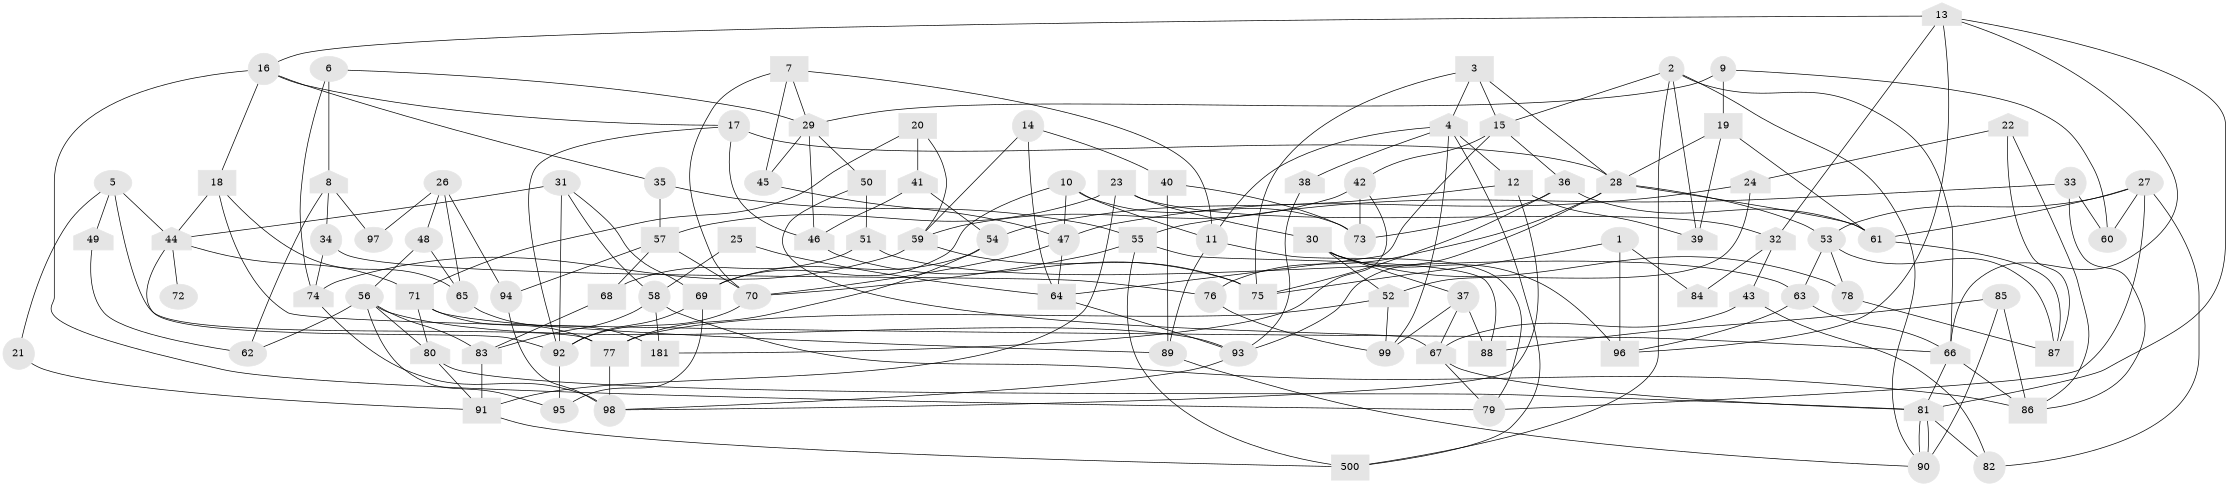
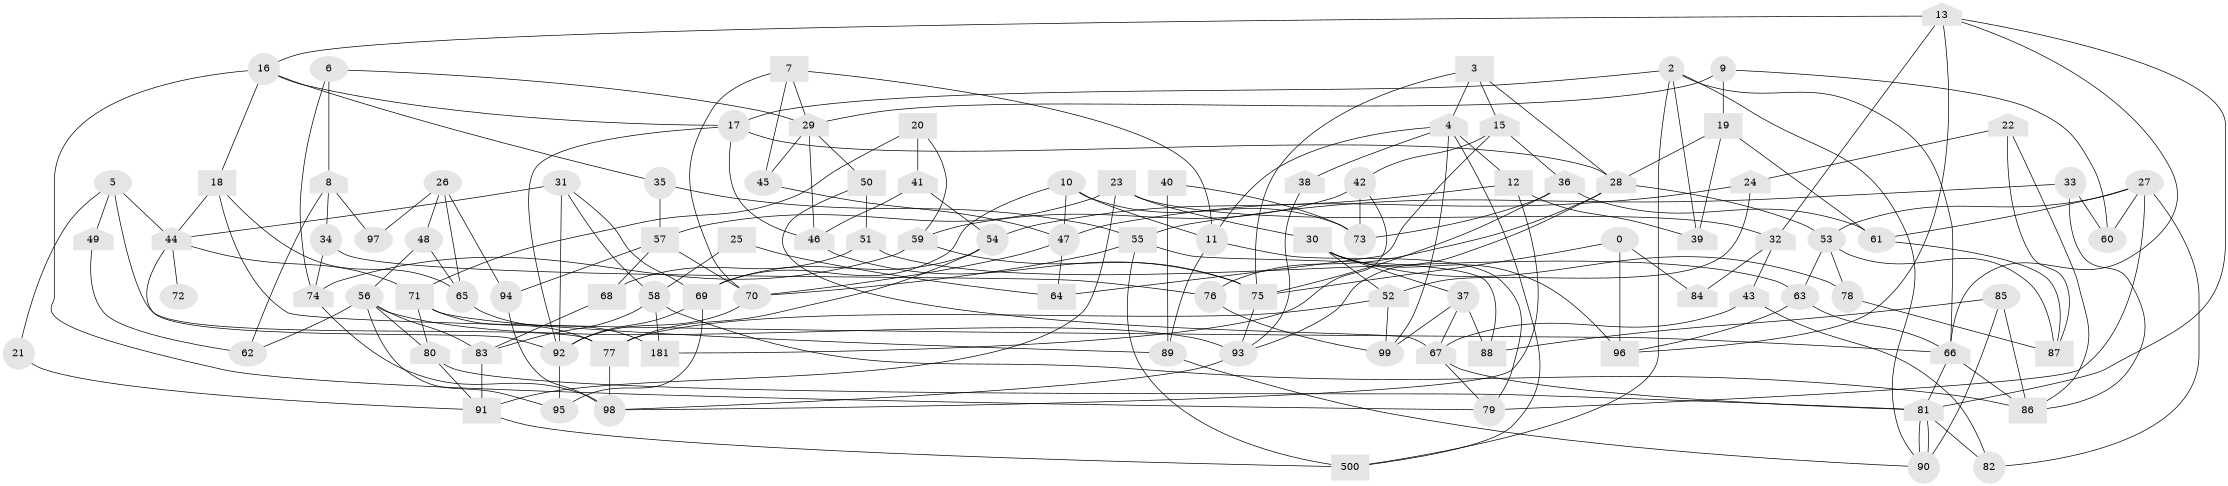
  graph {
    node [color=gray90 shape=house style=filled]
-   1 [shape=ellipse]
+   1 [shape=ellipse label=0]
    75 [shape=box]
    84
    96 [shape=box]
    93 [shape=ellipse]
    2 [shape=circle]
    17 [shape=circle]
    39
    66
    90 [shape=circle]
    n11 [label=500 shape=box]
    28
    46
    92 [shape=ellipse]
    81
    86 [shape=box]
    3 [shape=box]
    4
    15
    11 [shape=circle]
    12 [shape=box]
    38
    99 [shape=ellipse]
    64 [shape=box]
    36
    42 [shape=circle]
    61 [shape=ellipse]
    53 [shape=ellipse]
    76 [shape=circle]
    79 [shape=circle]
    89 [shape=ellipse]
    54 [shape=circle]
    98 [shape=circle]
    5 [shape=ellipse]
    21 [shape=circle]
    44
    49
    77 [shape=box]
    91 [shape=box]
    71 [shape=box]
    72 [shape=ellipse]
    62 [shape=ellipse]
    6 [shape=ellipse]
    8
    29
    74
    34 [shape=circle]
    97 [shape=ellipse]
    45 [shape=ellipse]
    50 [shape=box]
    7 [shape=box]
    70 [shape=ellipse]
    47 [shape=circle]
    9 [shape=circle]
    19 [shape=box]
    60 [shape=ellipse]
    10 [shape=ellipse]
    69 [shape=box]
    73 [shape=circle]
    95 [shape=ellipse]
    13
    16 [shape=circle]
    32
    18 [shape=box]
    35 [shape=circle]
    43
    82 [shape=circle]
-   14 [shape=circle]
    40 [shape=box]
    59
    n71 [label=181 shape=box]
    65 [shape=circle]
    57 [shape=box]
    55 [shape=box]
    87 [shape=box]
    20 [shape=box]
    41
    80
    22
    24
    52
    23 [shape=box]
    30 [shape=box]
    37 [shape=circle]
    78 [shape=circle]
    94 [shape=circle]
    68 [shape=box]
    25 [shape=box]
    58 [shape=circle]
    83
    26 [shape=ellipse]
    48 [shape=ellipse]
    56 [shape=ellipse]
    27 [shape=ellipse]
    63 [shape=ellipse]
    67
    51
    88 [shape=box]
    31 [shape=ellipse]
    33 [shape=circle]
    85 [shape=ellipse]
    1 -- 75
    1 -- 84
    1 -- 96
-   64 -- 93
+   75 -- 93
    93 -- 98
-   2 -- 15
+   2 -- 17
    2 -- 39
    2 -- 66
    2 -- 90
    2 -- n11
    17 -- 28
    17 -- 46
    17 -- 92
    66 -- 81
    66 -- 86
    28 -- 93
-   28 -- 61
    28 -- 53
    28 -- 76
    46 -- 75
    92 -- 95
    81 -- 90
    81 -- 90
    81 -- 82
    3 -- 75
    3 -- 28
    3 -- 4
    3 -- 15
    4 -- n11
    4 -- 11
    4 -- 12
    4 -- 38
    4 -- 99
    15 -- 64
    15 -- 36
    15 -- 42
    11 -- 79
    11 -- 89
    12 -- 39
    12 -- 54
    12 -- 98
    38 -- 93
    36 -- 75
    36 -- 61
    36 -- 73
    42 -- 73
    42 -- 59
    42 -- n71
    61 -- 87
    53 -- 87
    53 -- 78
    53 -- 63
    76 -- 99
    89 -- 90
    54 -- 77
    54 -- 69
    5 -- 21
    5 -- 44
    5 -- 49
    5 -- 77
    21 -- 91
    44 -- 92
    44 -- 71
    44 -- 72
    49 -- 62
    77 -- 98
    91 -- n11
    71 -- 89
    71 -- 77
    71 -- 80
    6 -- 8
    6 -- 29
    6 -- 74
    8 -- 62
    8 -- 34
    8 -- 97
    29 -- 46
    29 -- 45
    29 -- 50
    74 -- 98
    34 -- 76
    34 -- 74
    45 -- 47
    50 -- 67
    50 -- 51
    7 -- 11
    7 -- 29
    7 -- 45
    7 -- 70
    70 -- 92
    47 -- 64
    47 -- 70
    9 -- 29
    9 -- 19
    9 -- 60
    19 -- 39
    19 -- 28
    19 -- 61
    10 -- 11
    10 -- 47
    10 -- 69
    10 -- 73
    69 -- 92
    69 -- 95
    13 -- 96
    13 -- 66
    13 -- 81
    13 -- 16
    13 -- 32
    16 -- 17
    16 -- 79
    16 -- 18
    16 -- 35
    32 -- 84
    32 -- 43
    18 -- 66
    18 -- 44
    18 -- 65
    35 -- 57
    35 -- 55
    43 -- 82
    43 -- 67
-   14 -- 64
-   14 -- 40
-   14 -- 59
    40 -- 89
    40 -- 73
    59 -- 75
    59 -- 74
    65 -- n71
    57 -- 70
    57 -- 94
    57 -- 68
    55 -- n11
    55 -- 70
    55 -- 88
    20 -- 71
    20 -- 59
    20 -- 41
    41 -- 46
    41 -- 54
    80 -- 81
    80 -- 91
    22 -- 86
    22 -- 87
    22 -- 24
    24 -- 47
    24 -- 52
    52 -- 99
    52 -- 77
    23 -- 91
    23 -- 32
    23 -- 57
    23 -- 30
    30 -- 96
    30 -- 52
    30 -- 37
    30 -- 78
    37 -- 99
    37 -- 67
    37 -- 88
    78 -- 87
    94 -- 98
    68 -- 83
    25 -- 64
    25 -- 58
    58 -- 86
    58 -- n71
    58 -- 83
    83 -- 91
    26 -- 97
    26 -- 65
    26 -- 94
    26 -- 48
    48 -- 65
    48 -- 56
    56 -- 93
    56 -- 62
    56 -- 95
    56 -- 80
    56 -- 83
    27 -- 61
    27 -- 53
    27 -- 79
    27 -- 60
    27 -- 82
    63 -- 96
    63 -- 66
    67 -- 81
    67 -- 79
    51 -- 68
    51 -- 63
    31 -- 92
    31 -- 44
    31 -- 69
    31 -- 58
    33 -- 86
    33 -- 60
    33 -- 55
    85 -- 90
    85 -- 86
    85 -- 88
  }
